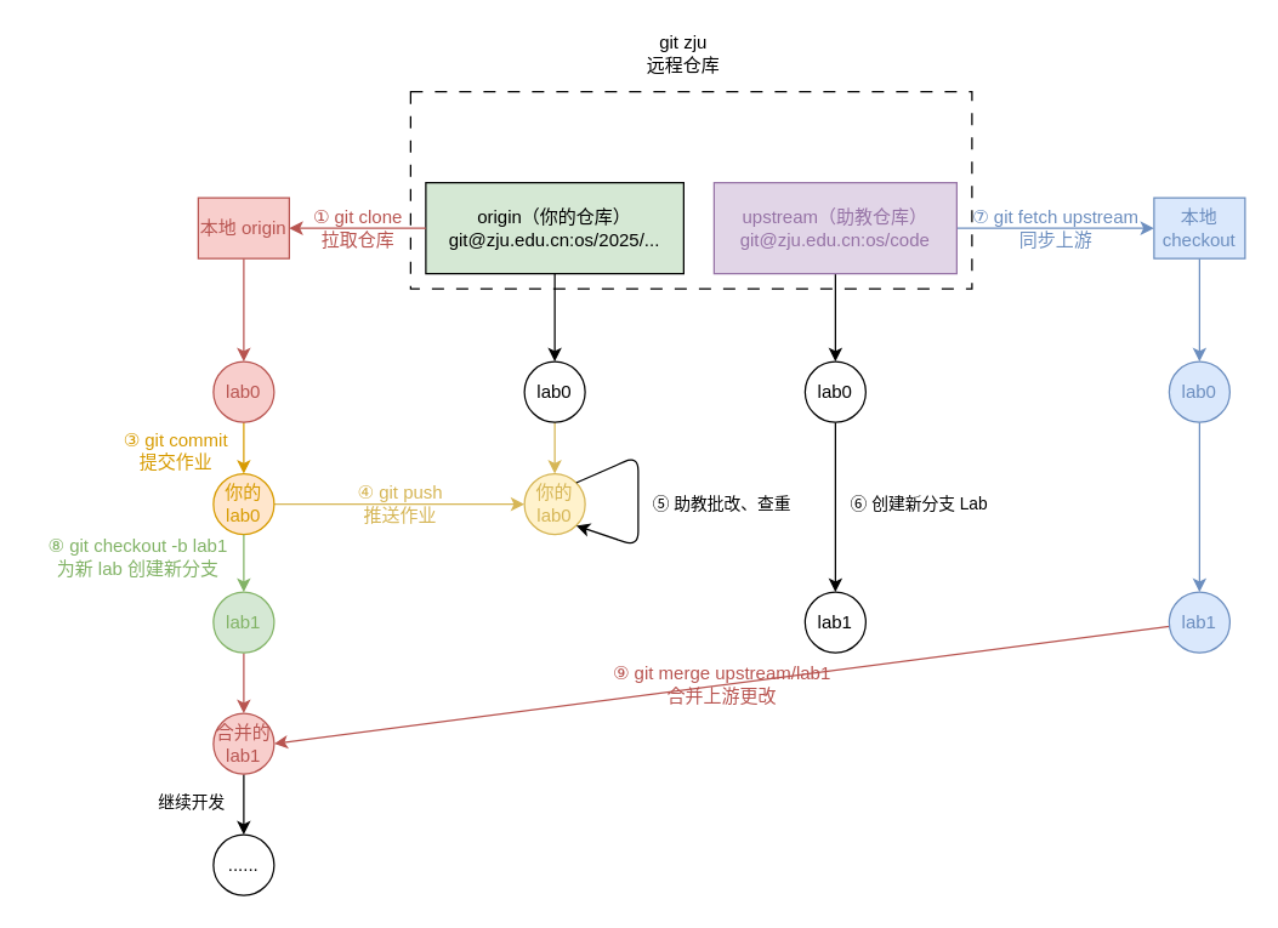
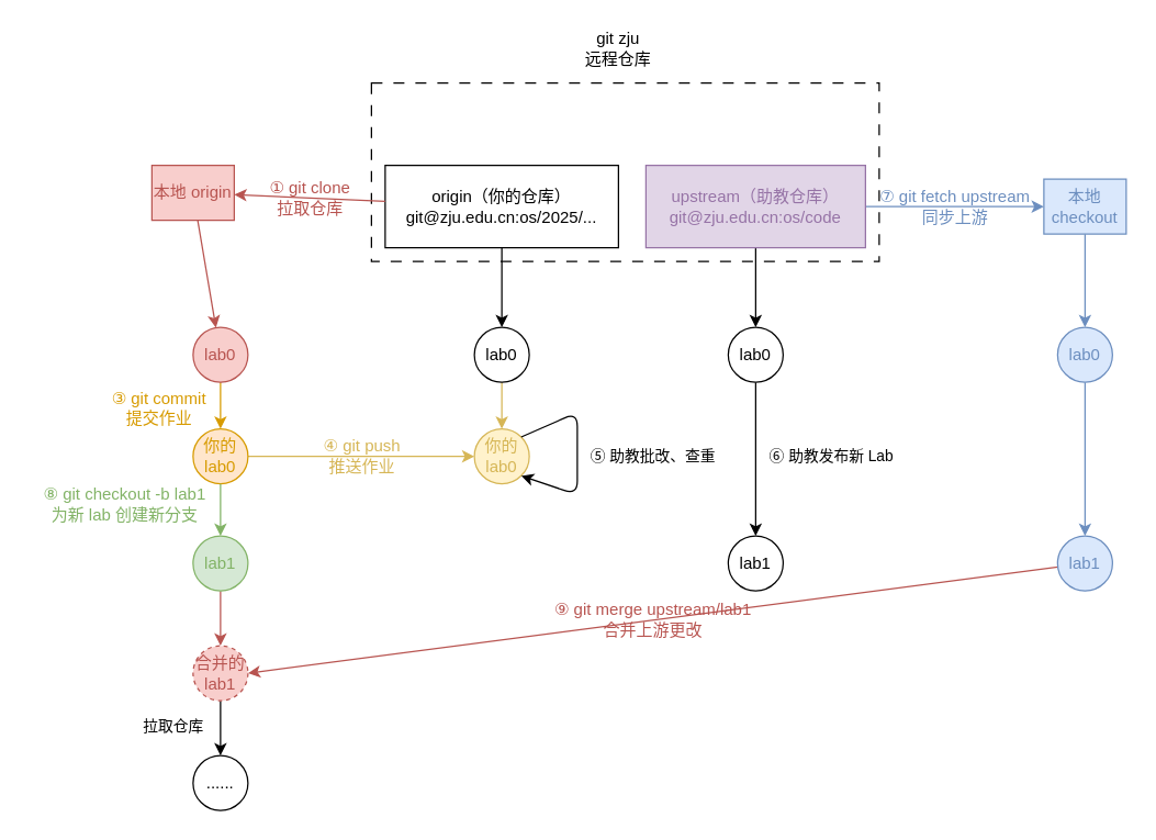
  <mxCell id="0" />
  <mxCell id="1" parent="0" />
  <mxCell id="2" value="" style="rounded=0;whiteSpace=wrap;html=1;dashed=1;dashPattern=8 8;" parent="1" vertex="1"><mxGeometry x="270" y="60" width="370" height="130" as="geometry" /></mxCell>
  <mxCell id="3" value="git zju&lt;div&gt;远程仓库&lt;/div&gt;" style="text;html=1;align=center;verticalAlign=middle;whiteSpace=wrap;rounded=0;" parent="1" vertex="1"><mxGeometry x="420" y="20" width="60" height="30" as="geometry" /></mxCell>
  <mxCell id="4" style="edgeStyle=none;shape=connector;rounded=1;html=1;strokeColor=default;align=center;verticalAlign=middle;fontFamily=Helvetica;fontSize=11;fontColor=default;labelBackgroundColor=default;endArrow=classic;" parent="1" source="5" target="21" edge="1"><mxGeometry relative="1" as="geometry" /></mxCell>
- <mxCell id="5" value="origin（你的仓库）&lt;div&gt;git@zju.edu.cn:os/2025/...&lt;/div&gt;" style="rounded=0;whiteSpace=wrap;html=1;fillColor=#d5e8d4;" parent="1" vertex="1"><mxGeometry x="280" y="120" width="170" height="60" as="geometry" /></mxCell>
+ <mxCell id="5" value="origin（你的仓库）&lt;div&gt;git@zju.edu.cn:os/2025/...&lt;/div&gt;" style="rounded=0;whiteSpace=wrap;html=1;" parent="1" vertex="1"><mxGeometry x="280" y="120" width="170" height="60" as="geometry" /></mxCell>
  <mxCell id="6" style="edgeStyle=none;shape=connector;rounded=1;html=1;strokeColor=default;align=center;verticalAlign=middle;fontFamily=Helvetica;fontSize=11;fontColor=default;labelBackgroundColor=default;endArrow=classic;" parent="1" source="8" target="23" edge="1"><mxGeometry relative="1" as="geometry" /></mxCell>
  <mxCell id="7" value="&lt;span style=&quot;font-size: 12px;&quot;&gt;&lt;font style=&quot;color: rgb(108, 142, 191);&quot;&gt;⑦ git fetch upstream&lt;/font&gt;&lt;/span&gt;&lt;div&gt;&lt;span style=&quot;font-size: 12px;&quot;&gt;&lt;font style=&quot;color: rgb(108, 142, 191);&quot;&gt;同步上游&lt;/font&gt;&lt;/span&gt;&lt;/div&gt;" style="edgeStyle=none;shape=connector;rounded=1;html=1;strokeColor=#6c8ebf;align=center;verticalAlign=middle;fontFamily=Helvetica;fontSize=11;fontColor=#6C8EBF;labelBackgroundColor=none;endArrow=classic;fillColor=#dae8fc;" parent="1" source="8" target="31" edge="1"><mxGeometry relative="1" as="geometry" /></mxCell>
  <mxCell id="8" value="&lt;font style=&quot;color: rgb(150, 115, 166);&quot;&gt;upstream（助教仓库）&lt;br&gt;&lt;/font&gt;&lt;div&gt;&lt;font style=&quot;color: rgb(150, 115, 166);&quot;&gt;git@zju.edu.cn:os/code&lt;/font&gt;&lt;/div&gt;" style="rounded=0;whiteSpace=wrap;html=1;fillColor=#e1d5e7;strokeColor=#9673a6;" parent="1" vertex="1"><mxGeometry x="470" y="120" width="160" height="60" as="geometry" /></mxCell>
  <mxCell id="9" value="&lt;span style=&quot;color: rgb(184, 84, 80); font-size: 12px;&quot;&gt;⑨ git merge upstream/lab1&lt;/span&gt;&lt;div&gt;&lt;span style=&quot;color: rgb(184, 84, 80); font-size: 12px;&quot;&gt;合并上游更改&lt;/span&gt;&lt;/div&gt;" style="edgeStyle=none;shape=connector;rounded=1;html=1;strokeColor=#b85450;align=center;verticalAlign=middle;fontFamily=Helvetica;fontSize=11;fontColor=default;labelBackgroundColor=none;endArrow=classic;fillColor=#f8cecc;entryX=1;entryY=0.5;entryDx=0;entryDy=0;" parent="1" source="32" target="37" edge="1"><mxGeometry relative="1" as="geometry"><mxPoint x="180" y="470" as="targetPoint" /></mxGeometry></mxCell>
  <mxCell id="10" value="lab1" style="ellipse;whiteSpace=wrap;html=1;aspect=fixed;" parent="1" vertex="1"><mxGeometry x="530" y="390" width="40" height="40" as="geometry" /></mxCell>
  <mxCell id="11" style="edgeStyle=none;html=1;fillColor=#ffe6cc;strokeColor=#d79b00;" parent="1" target="14" edge="1"><mxGeometry relative="1" as="geometry"><mxPoint x="160" y="260" as="sourcePoint" /></mxGeometry></mxCell>
  <mxCell id="12" value="lab0" style="ellipse;whiteSpace=wrap;html=1;aspect=fixed;fillColor=#f8cecc;strokeColor=#b85450;fontColor=#B85450;" parent="1" vertex="1"><mxGeometry x="140" y="238" width="40" height="40" as="geometry" /></mxCell>
  <mxCell id="13" value="&lt;span style=&quot;color: rgb(214, 182, 86); font-size: 12px;&quot;&gt;④ git push&lt;/span&gt;&lt;div&gt;&lt;span style=&quot;color: rgb(214, 182, 86); font-size: 12px;&quot;&gt;推送作业&lt;/span&gt;&lt;/div&gt;" style="edgeStyle=none;shape=connector;rounded=1;html=1;strokeColor=#d6b656;align=center;verticalAlign=middle;fontFamily=Helvetica;fontSize=11;fontColor=default;labelBackgroundColor=none;endArrow=classic;fillColor=#fff2cc;" parent="1" source="14" target="26" edge="1"><mxGeometry relative="1" as="geometry" /></mxCell>
  <mxCell id="14" value="&lt;font style=&quot;color: rgb(215, 155, 0);&quot;&gt;你的&lt;/font&gt;&lt;div&gt;&lt;font color=&quot;#d79b00&quot;&gt;lab0&lt;/font&gt;&lt;/div&gt;" style="ellipse;whiteSpace=wrap;html=1;aspect=fixed;fillColor=#ffe6cc;strokeColor=#d79b00;fontColor=#FF8000;" parent="1" vertex="1"><mxGeometry x="140" y="312" width="40" height="40" as="geometry" /></mxCell>
  <mxCell id="15" style="edgeStyle=none;shape=connector;rounded=1;html=1;strokeColor=#b85450;align=center;verticalAlign=middle;fontFamily=Helvetica;fontSize=11;fontColor=default;labelBackgroundColor=default;endArrow=classic;fillColor=#f8cecc;" parent="1" source="16" target="37" edge="1"><mxGeometry relative="1" as="geometry" /></mxCell>
  <mxCell id="16" value="lab1" style="ellipse;whiteSpace=wrap;html=1;aspect=fixed;fillColor=#d5e8d4;strokeColor=#82b366;fontColor=#82B366;" parent="1" vertex="1"><mxGeometry x="140" y="390" width="40" height="40" as="geometry" /></mxCell>
  <mxCell id="17" style="edgeStyle=none;shape=connector;rounded=1;html=1;strokeColor=#b85450;align=center;verticalAlign=middle;fontFamily=Helvetica;fontSize=11;fontColor=default;labelBackgroundColor=default;endArrow=classic;fillColor=#f8cecc;" parent="1" source="18" target="12" edge="1"><mxGeometry relative="1" as="geometry" /></mxCell>
- <mxCell id="18" value="本地 origin" style="rounded=0;whiteSpace=wrap;html=1;fillColor=#f8cecc;strokeColor=#b85450;fontColor=#B85450;" parent="1" vertex="1"><mxGeometry x="130" y="130" width="60" height="40" as="geometry" /></mxCell>
+ <mxCell id="18" value="本地 origin" style="rounded=0;whiteSpace=wrap;html=1;fillColor=#f8cecc;strokeColor=#b85450;fontColor=#B85450;" parent="1" vertex="1"><mxGeometry x="110" y="120" width="60" height="40" as="geometry" /></mxCell>
  <mxCell id="19" value="&lt;span style=&quot;font-size: 12px;&quot;&gt;&lt;font style=&quot;color: rgb(184, 84, 80);&quot;&gt;① git clone&lt;/font&gt;&lt;/span&gt;&lt;div style=&quot;scrollbar-color: rgb(226, 226, 226) rgb(251, 251, 251); font-size: 12px; color: rgb(63, 63, 63);&quot;&gt;&lt;font style=&quot;color: rgb(184, 84, 80);&quot;&gt;拉取仓库&lt;/font&gt;&lt;/div&gt;" style="edgeStyle=none;shape=connector;rounded=1;html=1;strokeColor=#b85450;align=center;verticalAlign=middle;fontFamily=Helvetica;fontSize=11;fontColor=default;labelBackgroundColor=none;endArrow=classic;fillColor=#f8cecc;" parent="1" source="5" target="18" edge="1"><mxGeometry relative="1" as="geometry"><mxPoint x="280" y="150" as="sourcePoint" /><mxPoint x="220" y="149.58" as="targetPoint" /></mxGeometry></mxCell>
  <mxCell id="20" style="edgeStyle=none;shape=connector;rounded=1;html=1;strokeColor=#d6b656;align=center;verticalAlign=middle;fontFamily=Helvetica;fontSize=11;fontColor=default;labelBackgroundColor=default;endArrow=classic;fillColor=#fff2cc;" parent="1" target="26" edge="1"><mxGeometry relative="1" as="geometry"><mxPoint x="365" y="260" as="sourcePoint" /></mxGeometry></mxCell>
  <mxCell id="21" value="lab0" style="ellipse;whiteSpace=wrap;html=1;aspect=fixed;" parent="1" vertex="1"><mxGeometry x="345" y="238" width="40" height="40" as="geometry" /></mxCell>
  <mxCell id="22" style="edgeStyle=none;shape=connector;rounded=1;html=1;strokeColor=default;align=center;verticalAlign=middle;fontFamily=Helvetica;fontSize=11;fontColor=default;labelBackgroundColor=default;endArrow=classic;" parent="1" source="23" target="10" edge="1"><mxGeometry relative="1" as="geometry" /></mxCell>
  <mxCell id="23" value="lab0" style="ellipse;whiteSpace=wrap;html=1;aspect=fixed;" parent="1" vertex="1"><mxGeometry x="530" y="238" width="40" height="40" as="geometry" /></mxCell>
  <mxCell id="24" value="&lt;font style=&quot;color: rgb(215, 155, 0);&quot;&gt;③ git commit&lt;/font&gt;&lt;div&gt;&lt;font style=&quot;color: rgb(215, 155, 0);&quot;&gt;提交作业&lt;/font&gt;&lt;/div&gt;" style="text;html=1;align=center;verticalAlign=middle;resizable=0;points=[];autosize=1;strokeColor=none;fillColor=none;fontColor=#D79B00;" parent="1" vertex="1"><mxGeometry x="70" y="277" width="90" height="40" as="geometry" /></mxCell>
  <mxCell id="25" style="edgeStyle=none;shape=connector;rounded=1;html=1;strokeColor=#82b366;align=center;verticalAlign=middle;fontFamily=Helvetica;fontSize=11;fontColor=default;labelBackgroundColor=default;endArrow=classic;fillColor=#d5e8d4;" parent="1" target="16" edge="1"><mxGeometry relative="1" as="geometry"><mxPoint x="160" y="352" as="sourcePoint" /></mxGeometry></mxCell>
  <mxCell id="26" value="&lt;font style=&quot;color: rgb(214, 182, 86);&quot;&gt;你的&lt;/font&gt;&lt;div&gt;&lt;font color=&quot;#d6b656&quot;&gt;lab0&lt;/font&gt;&lt;/div&gt;" style="ellipse;whiteSpace=wrap;html=1;aspect=fixed;fillColor=#fff2cc;strokeColor=#d6b656;fontColor=#D6B656;" parent="1" vertex="1"><mxGeometry x="345" y="312" width="40" height="40" as="geometry" /></mxCell>
  <mxCell id="27" value="&lt;font style=&quot;color: rgb(130, 179, 102);&quot;&gt;⑧ git checkout -b lab1&lt;/font&gt;&lt;div&gt;&lt;font style=&quot;color: rgb(130, 179, 102);&quot;&gt;为新 lab 创建新分支&lt;/font&gt;&lt;/div&gt;" style="text;html=1;align=center;verticalAlign=middle;resizable=0;points=[];autosize=1;strokeColor=none;fillColor=none;fontColor=#82B366;" parent="1" vertex="1"><mxGeometry x="20" y="347" width="140" height="40" as="geometry" /></mxCell>
  <mxCell id="28" value="" style="endArrow=classic;html=1;rounded=1;strokeColor=default;align=center;verticalAlign=middle;fontFamily=Helvetica;fontSize=11;fontColor=default;labelBackgroundColor=default;exitX=1;exitY=0;exitDx=0;exitDy=0;entryX=1;entryY=1;entryDx=0;entryDy=0;" parent="1" source="26" target="26" edge="1"><mxGeometry width="50" height="50" relative="1" as="geometry"><mxPoint x="430" y="350" as="sourcePoint" /><mxPoint x="430" y="350" as="targetPoint" /><Array as="points"><mxPoint x="420" y="300" /><mxPoint x="420" y="360" /></Array></mxGeometry></mxCell>
  <mxCell id="29" value="⑤ 助教批改、查重" style="text;html=1;align=center;verticalAlign=middle;resizable=0;points=[];autosize=1;strokeColor=none;fillColor=none;fontFamily=Helvetica;fontSize=11;fontColor=default;labelBackgroundColor=default;" parent="1" vertex="1"><mxGeometry x="420" y="317" width="110" height="30" as="geometry" /></mxCell>
  <mxCell id="30" style="edgeStyle=none;shape=connector;rounded=1;html=1;strokeColor=#6c8ebf;align=center;verticalAlign=middle;fontFamily=Helvetica;fontSize=11;fontColor=default;labelBackgroundColor=default;endArrow=classic;fillColor=#dae8fc;" parent="1" source="31" target="34" edge="1"><mxGeometry relative="1" as="geometry" /></mxCell>
  <mxCell id="31" value="本地 checkout" style="rounded=0;whiteSpace=wrap;html=1;fillColor=#dae8fc;strokeColor=#6c8ebf;fontColor=#6C8EBF;" parent="1" vertex="1"><mxGeometry x="760" y="130" width="60" height="40" as="geometry" /></mxCell>
  <mxCell id="32" value="lab1" style="ellipse;whiteSpace=wrap;html=1;aspect=fixed;fillColor=#dae8fc;strokeColor=#6c8ebf;fontColor=#6C8EBF;" parent="1" vertex="1"><mxGeometry x="770" y="390" width="40" height="40" as="geometry" /></mxCell>
  <mxCell id="33" style="edgeStyle=none;shape=connector;rounded=1;html=1;strokeColor=#6c8ebf;align=center;verticalAlign=middle;fontFamily=Helvetica;fontSize=11;fontColor=default;labelBackgroundColor=default;endArrow=classic;fillColor=#dae8fc;" parent="1" source="34" target="32" edge="1"><mxGeometry relative="1" as="geometry" /></mxCell>
  <mxCell id="34" value="lab0" style="ellipse;whiteSpace=wrap;html=1;aspect=fixed;fillColor=#dae8fc;strokeColor=#6c8ebf;fontColor=#6C8EBF;" parent="1" vertex="1"><mxGeometry x="770" y="238" width="40" height="40" as="geometry" /></mxCell>
- <mxCell id="35" value="⑥ 创建新分支 Lab" style="text;html=1;align=center;verticalAlign=middle;resizable=0;points=[];autosize=1;strokeColor=none;fillColor=none;fontFamily=Helvetica;fontSize=11;fontColor=default;labelBackgroundColor=default;" parent="1" vertex="1"><mxGeometry x="550" y="317" width="110" height="30" as="geometry" /></mxCell>
+ <mxCell id="35" value="⑥ 助教发布新 Lab" style="text;html=1;align=center;verticalAlign=middle;resizable=0;points=[];autosize=1;strokeColor=none;fillColor=none;fontFamily=Helvetica;fontSize=11;fontColor=default;labelBackgroundColor=default;" parent="1" vertex="1"><mxGeometry x="550" y="317" width="110" height="30" as="geometry" /></mxCell>
  <mxCell id="36" style="edgeStyle=none;shape=connector;rounded=1;html=1;strokeColor=default;align=center;verticalAlign=middle;fontFamily=Helvetica;fontSize=11;fontColor=default;labelBackgroundColor=default;endArrow=classic;" parent="1" source="37" target="38" edge="1"><mxGeometry relative="1" as="geometry" /></mxCell>
- <mxCell id="37" value="&lt;font style=&quot;color: rgb(184, 84, 80);&quot;&gt;合并的&lt;/font&gt;&lt;div&gt;&lt;font style=&quot;color: rgb(184, 84, 80);&quot;&gt;lab1&lt;/font&gt;&lt;/div&gt;" style="ellipse;whiteSpace=wrap;html=1;aspect=fixed;fillColor=#f8cecc;strokeColor=#b85450;fontColor=#B85450;" parent="1" vertex="1"><mxGeometry x="140" y="470" width="40" height="40" as="geometry" /></mxCell>
+ <mxCell id="37" value="&lt;font style=&quot;color: rgb(184, 84, 80);&quot;&gt;合并的&lt;/font&gt;&lt;div&gt;&lt;font style=&quot;color: rgb(184, 84, 80);&quot;&gt;lab1&lt;/font&gt;&lt;/div&gt;" style="ellipse;whiteSpace=wrap;html=1;aspect=fixed;fillColor=#f8cecc;strokeColor=#b85450;fontColor=#B85450;dashed=1;" parent="1" vertex="1"><mxGeometry x="140" y="470" width="40" height="40" as="geometry" /></mxCell>
  <mxCell id="38" value="......" style="ellipse;whiteSpace=wrap;html=1;aspect=fixed;" parent="1" vertex="1"><mxGeometry x="140" y="550" width="40" height="40" as="geometry" /></mxCell>
- <mxCell id="39" value="继续开发" style="text;html=1;align=center;verticalAlign=middle;whiteSpace=wrap;rounded=0;fontFamily=Helvetica;fontSize=11;fontColor=default;labelBackgroundColor=default;" parent="1" vertex="1"><mxGeometry x="96" y="514" width="60" height="30" as="geometry" /></mxCell>
+ <mxCell id="39" value="拉取仓库" style="text;html=1;align=center;verticalAlign=middle;whiteSpace=wrap;rounded=0;fontFamily=Helvetica;fontSize=11;fontColor=default;labelBackgroundColor=default;" parent="1" vertex="1"><mxGeometry x="96" y="514" width="60" height="30" as="geometry" /></mxCell>
